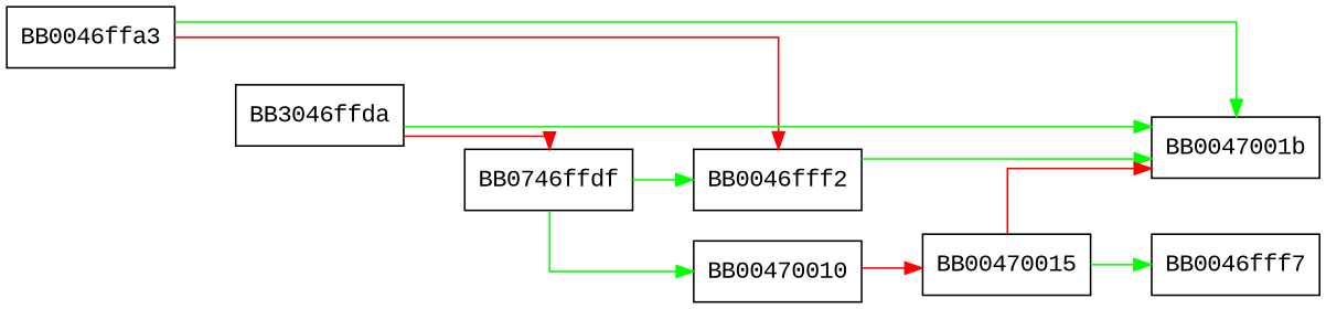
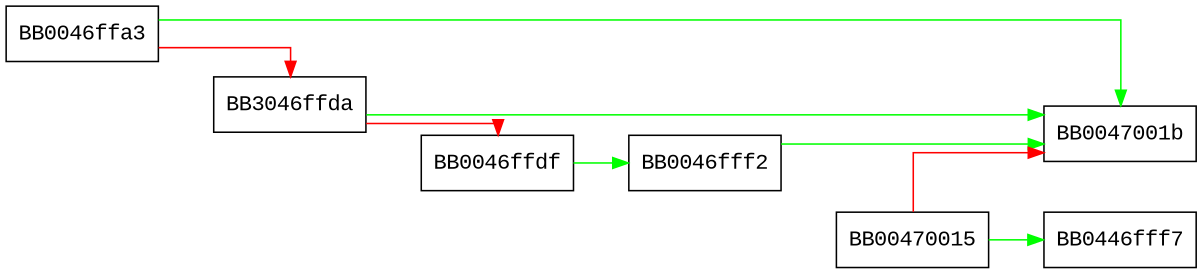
  digraph {
    fontname="Liberation Mono"
    rankdir=LR
    splines=ortho
    node [fontname="Liberation Mono" shape=box]
    edge [color=green fontname="Liberation Mono"]
    n1 [label=BB0046ffa3]
    BB0047001b
    n3 [label=BB3046ffda]
-   BB0046ffdf [label=BB0746ffdf]
-   BB00470010
+   BB0046ffdf
    BB0046fff2
    BB00470015
-   BB0046fff7
+   BB0046fff7 [label=BB0446fff7]
    n1 -> BB0047001b
-   n1 -> BB0046fff2 [color=red]
+   n1 -> n3 [color=red]
    n3 -> BB0047001b
    n3 -> BB0046ffdf [color=red]
-   BB0046ffdf -> BB00470010
    BB0046ffdf -> BB0046fff2
-   BB00470010 -> BB00470015 [color=red]
    BB0046fff2 -> BB0047001b
    BB00470015 -> BB0047001b [color=red]
    BB00470015 -> BB0046fff7
  }
